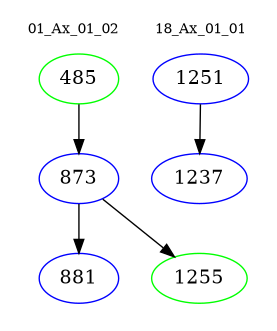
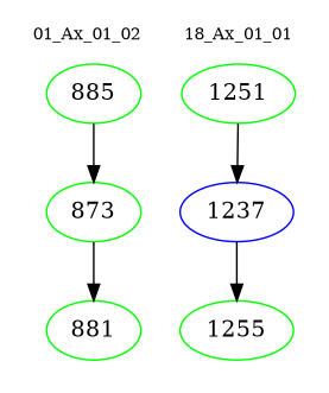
  digraph {
    node [color=green]
    edge [color=black]
-   n1 [label=485]
-   n2 [color=blue label=873]
-   n3 [color=blue label=881]
-   n4 [color=blue label=1251]
+   n1 [label=885]
+   n2 [label=873]
+   n3 [label=881]
+   n4 [label=1251]
    n5 [color=blue label=1237]
    n6 [label=1255]
    subgraph cluster_1 {
      color=white
      fontsize=10
      label="01_Ax_01_02"
      n1
      n2
      n3
    }
    subgraph cluster_2 {
      color=white
      fontsize=10
      label="18_Ax_01_01"
      n4
      n5
      n6
    }
    n1 -> n2
    n2 -> n3
    n4 -> n5
-   n2 -> n6
+   n5 -> n6
  }
